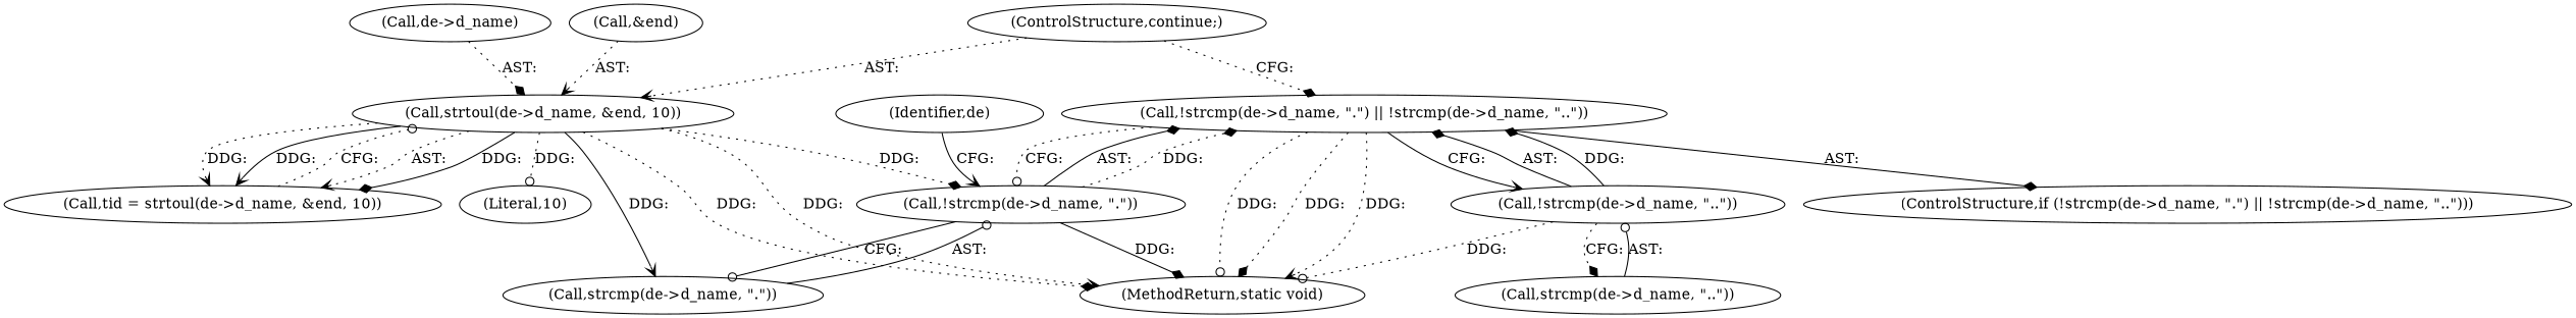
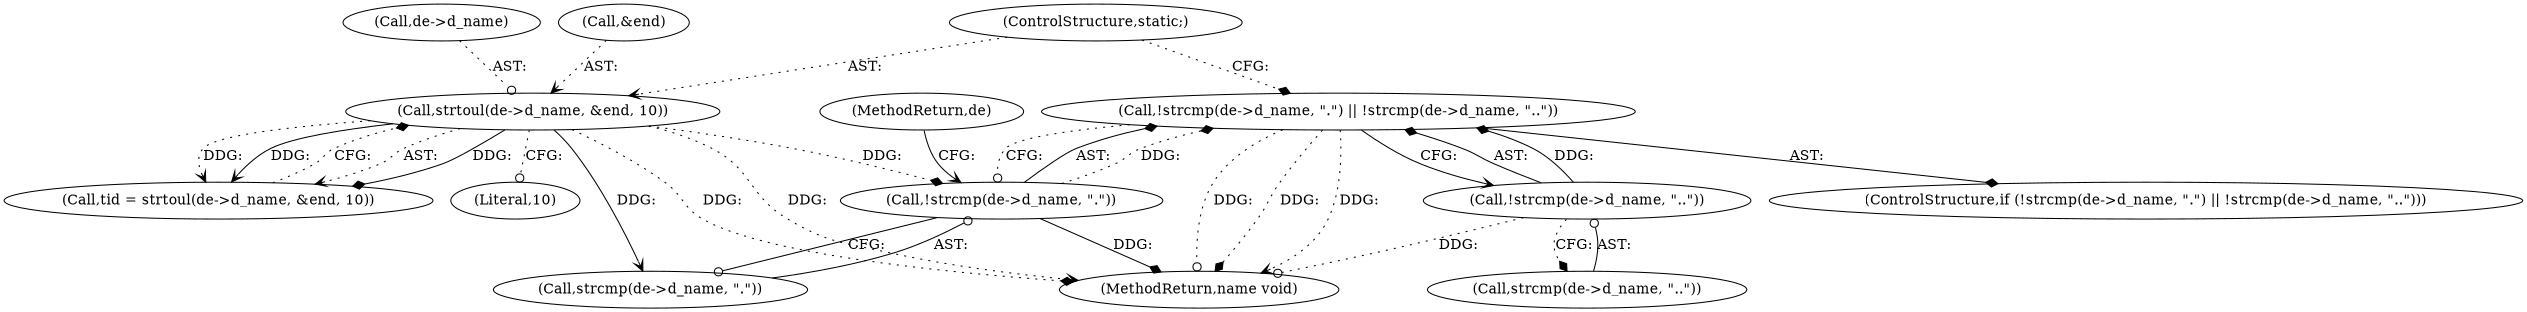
  digraph {
    edge [arrowhead=diamond style=dotted]
    n1 [label="(Call,!strcmp(de->d_name, \".\") || !strcmp(de->d_name, \"..\"))"]
    n2 [label="(Call,!strcmp(de->d_name, \".\"))"]
    n3 [label="(Call,!strcmp(de->d_name, \"..\"))"]
-   n4 [label="(MethodReturn,static void)"]
+   n4 [label="(MethodReturn,name void)"]
    n5 [label="(ControlStructure,if (!strcmp(de->d_name, \".\") || !strcmp(de->d_name, \"..\")))"]
    n6 [label="(Call,strcmp(de->d_name, \".\"))"]
    n7 [label="(Call,strcmp(de->d_name, \"..\"))"]
    n8 [label="(Call,strtoul(de->d_name, &end, 10))"]
    n9 [label="(Call,tid = strtoul(de->d_name, &end, 10))"]
    n10 [label="(Literal,10)"]
    n11 [label="(Call,de->d_name)"]
-   n12 [label="(ControlStructure,continue;)"]
-   n13 [label="(Identifier,de)"]
+   n12 [label="(ControlStructure,static;)"]
+   n13 [label="(MethodReturn,de)"]
    n14 [label="(Call,&end)"]
    n1 -> n2 [arrowhead=odot label="CFG: "]
    n1 -> n3 [arrowhead=vee label="CFG: " style=solid]
    n1 -> n4 [arrowhead=vee label="DDG: "]
    n1 -> n4 [arrowhead=odot label="DDG: "]
    n1 -> n4 [label="DDG: "]
    n1 -> n5 [label="AST: " style=solid]
    n2 -> n1 [label="AST: " style=solid]
    n2 -> n1 [label="DDG: "]
    n2 -> n4 [label="DDG: " style=solid]
    n2 -> n6 [arrowhead=odot label="CFG: " style=solid]
    n3 -> n1 [label="AST: " style=solid]
    n3 -> n1 [label="DDG: " style=solid]
    n3 -> n4 [arrowhead=odot label="DDG: "]
    n3 -> n7 [label="CFG: "]
    n6 -> n2 [arrowhead=odot label="AST: " style=solid]
    n7 -> n3 [arrowhead=odot label="AST: " style=solid]
    n8 -> n2 [label="DDG: "]
    n8 -> n4 [arrowhead=vee label="DDG: "]
    n8 -> n4 [label="DDG: "]
    n8 -> n6 [arrowhead=vee label="DDG: " style=solid]
    n8 -> n9 [arrowhead=vee label="AST: "]
    n8 -> n9 [label="DDG: " style=solid]
    n8 -> n9 [arrowhead=vee label="DDG: "]
    n8 -> n9 [arrowhead=vee label="DDG: " style=solid]
-   n8 -> n10 [arrowhead=odot label="DDG: "]
-   n9 -> n8 [arrowhead=odot label="CFG: "]
-   n11 -> n8 [label="AST: "]
+   n8 -> n10 [arrowhead=odot label="CFG: "]
+   n9 -> n8 [label="CFG: "]
+   n11 -> n8 [arrowhead=odot label="AST: "]
    n12 -> n1 [label="CFG: "]
    n12 -> n8 [arrowhead=vee label="AST: "]
    n13 -> n2 [arrowhead=vee label="CFG: " style=solid]
    n14 -> n8 [arrowhead=vee label="AST: "]
  }
